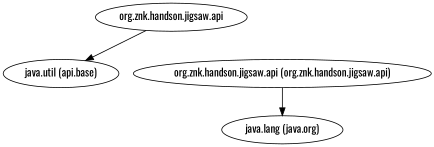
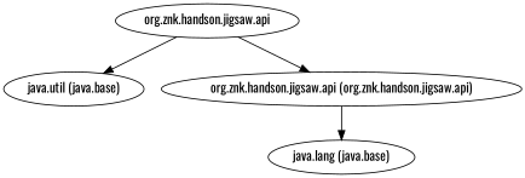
  digraph {
    fontname=Oswald
    node [fontname=Oswald]
    edge [fontname=Oswald]
    "org.znk.handson.jigsaw.api"
-   "java.util (java.base)" [label="java.util (api.base)"]
+   "java.util (java.base)"
    "org.znk.handson.jigsaw.api (org.znk.handson.jigsaw.api)"
-   "java.lang (java.base)" [label="java.lang (java.org)"]
+   "java.lang (java.base)"
    "org.znk.handson.jigsaw.api" -> "java.util (java.base)"
+   "org.znk.handson.jigsaw.api" -> "org.znk.handson.jigsaw.api (org.znk.handson.jigsaw.api)"
    "org.znk.handson.jigsaw.api (org.znk.handson.jigsaw.api)" -> "java.lang (java.base)"
  }
